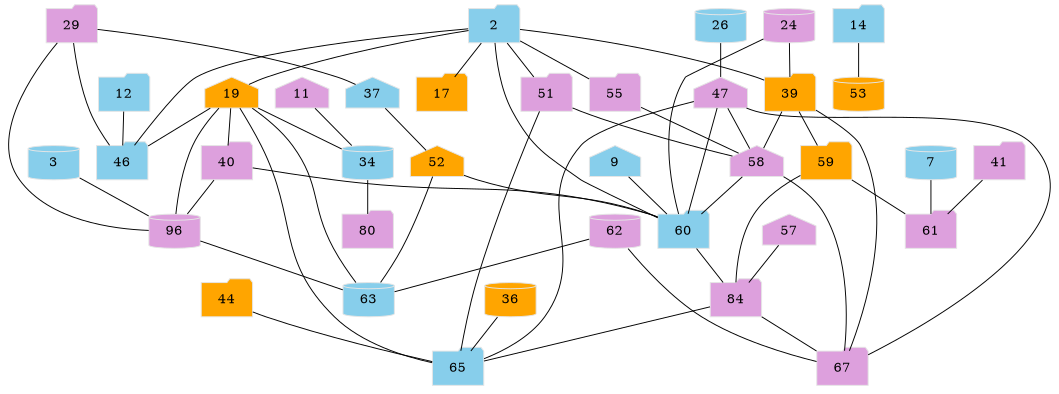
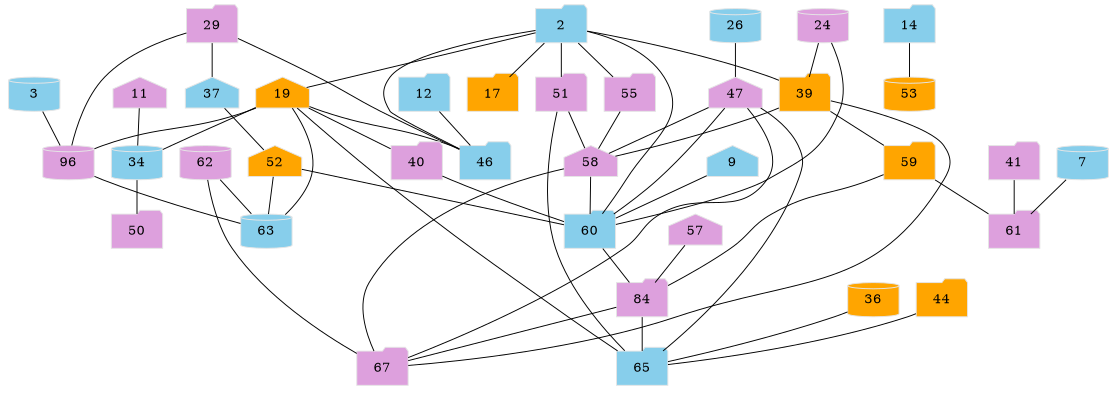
  graph {
    node [color=gray90 fillcolor=plum shape=folder style=filled]
    edge [weight=1.0]
    2 [fillcolor=skyblue]
    17 [fillcolor=orange]
    19 [fillcolor=orange shape=house]
    39 [fillcolor=orange]
    46 [fillcolor=skyblue]
    51
    55
    60 [fillcolor=skyblue]
    n9 [label=96 shape=cylinder]
    34 [fillcolor=skyblue shape=cylinder]
    40
    63 [fillcolor=skyblue shape=cylinder]
    65 [fillcolor=skyblue]
    58 [shape=house]
    59 [fillcolor=orange]
    67
    n17 [label=84]
    3 [fillcolor=skyblue shape=cylinder]
    7 [fillcolor=skyblue shape=cylinder]
    61
    9 [fillcolor=skyblue shape=house]
    11 [shape=house]
-   50 [label=80]
+   50
    12 [fillcolor=skyblue]
    14 [fillcolor=skyblue]
    53 [fillcolor=orange shape=cylinder]
    24 [shape=cylinder]
    26 [fillcolor=skyblue shape=cylinder]
    47 [shape=house]
    29
    37 [fillcolor=skyblue shape=house]
    52 [fillcolor=orange shape=house]
    36 [fillcolor=orange shape=cylinder]
    41
    44 [fillcolor=orange]
    57 [shape=house]
    62 [shape=cylinder]
    2 -- 17
    2 -- 19
    2 -- 39
    2 -- 46
    2 -- 51
    2 -- 55
    2 -- 60
    19 -- 46
    19 -- n9
    19 -- 34
    19 -- 40
    19 -- 63
    19 -- 65 [weight=3.0]
    39 -- 58
    39 -- 59
    39 -- 67
    51 -- 65
    51 -- 58
    55 -- 58
    60 -- n17
    n9 -- 63
    34 -- 50
    40 -- 60
-   40 -- n9
    58 -- 60
    58 -- 67
    59 -- n17
    59 -- 61
    n17 -- 65
    n17 -- 67
    3 -- n9
    7 -- 61
    9 -- 60
    11 -- 34
    12 -- 46
    14 -- 53
    24 -- 39
    24 -- 60
    26 -- 47
    47 -- 60
    47 -- 65
    47 -- 58
    47 -- 67
    29 -- 46
    29 -- n9
    29 -- 37
    37 -- 52
    52 -- 60
    52 -- 63
    36 -- 65 [weight=2.0]
    41 -- 61
    44 -- 65
    57 -- n17
    62 -- 63
    62 -- 67
  }
